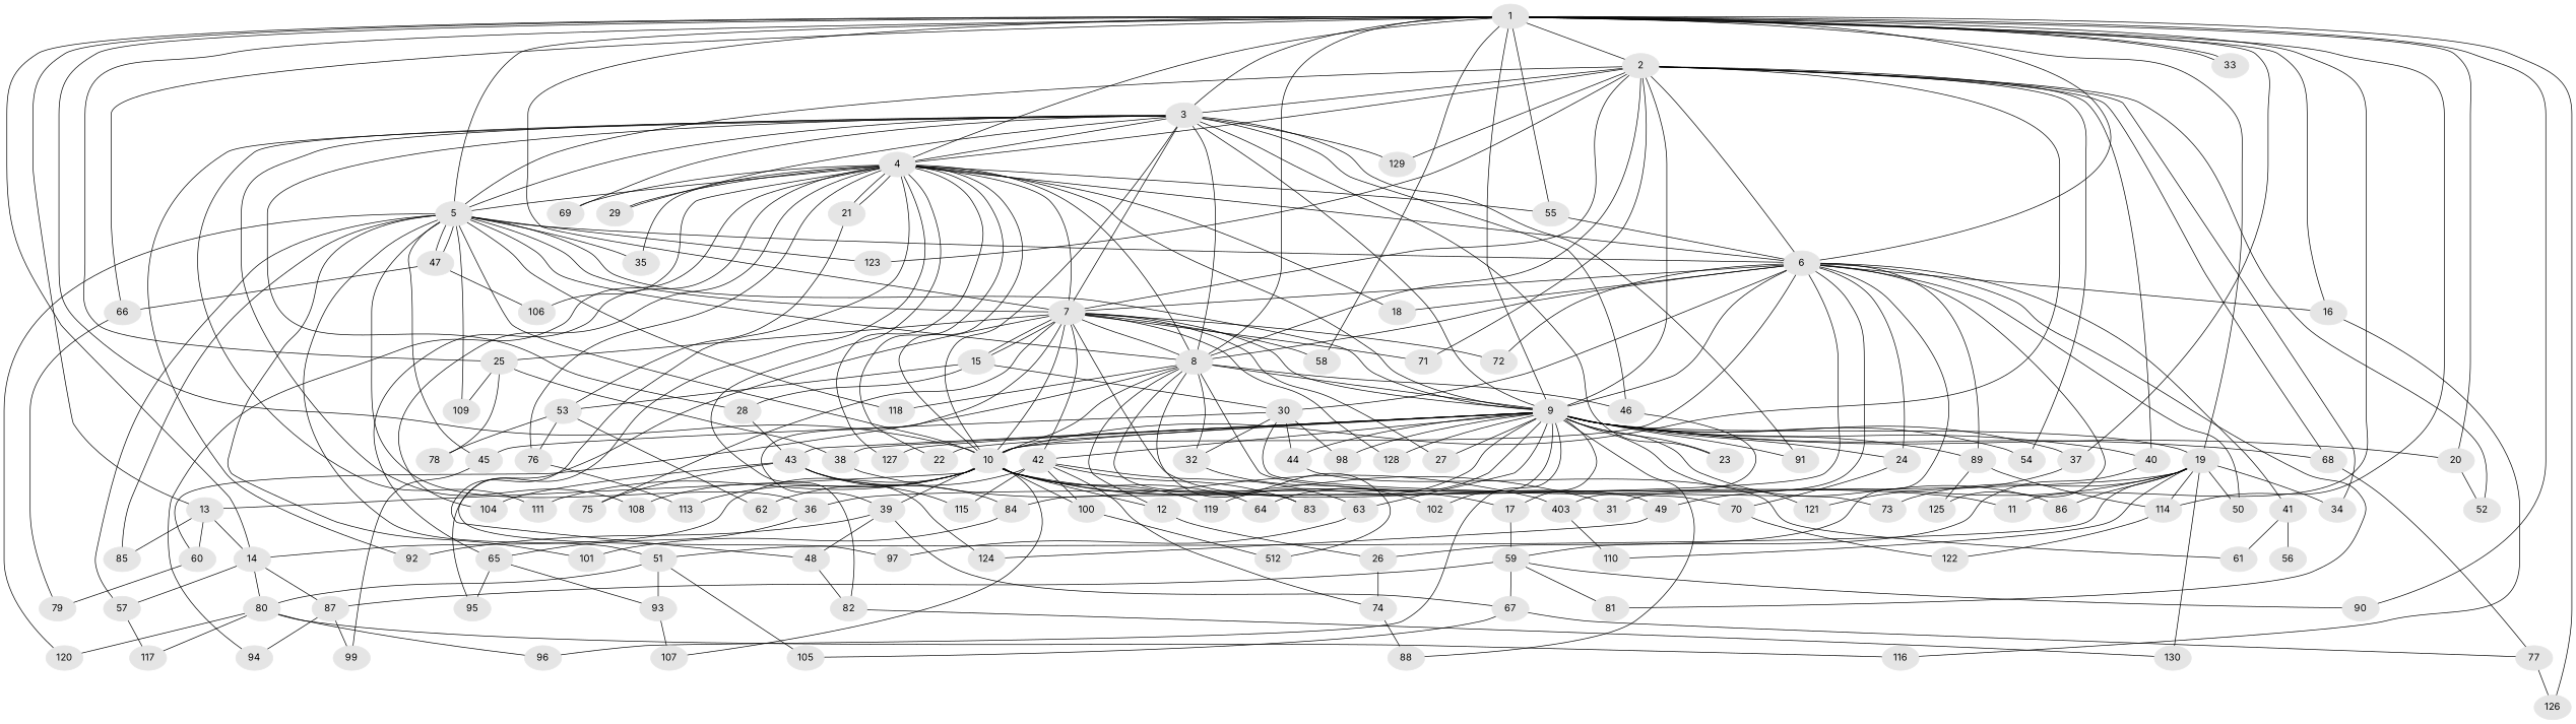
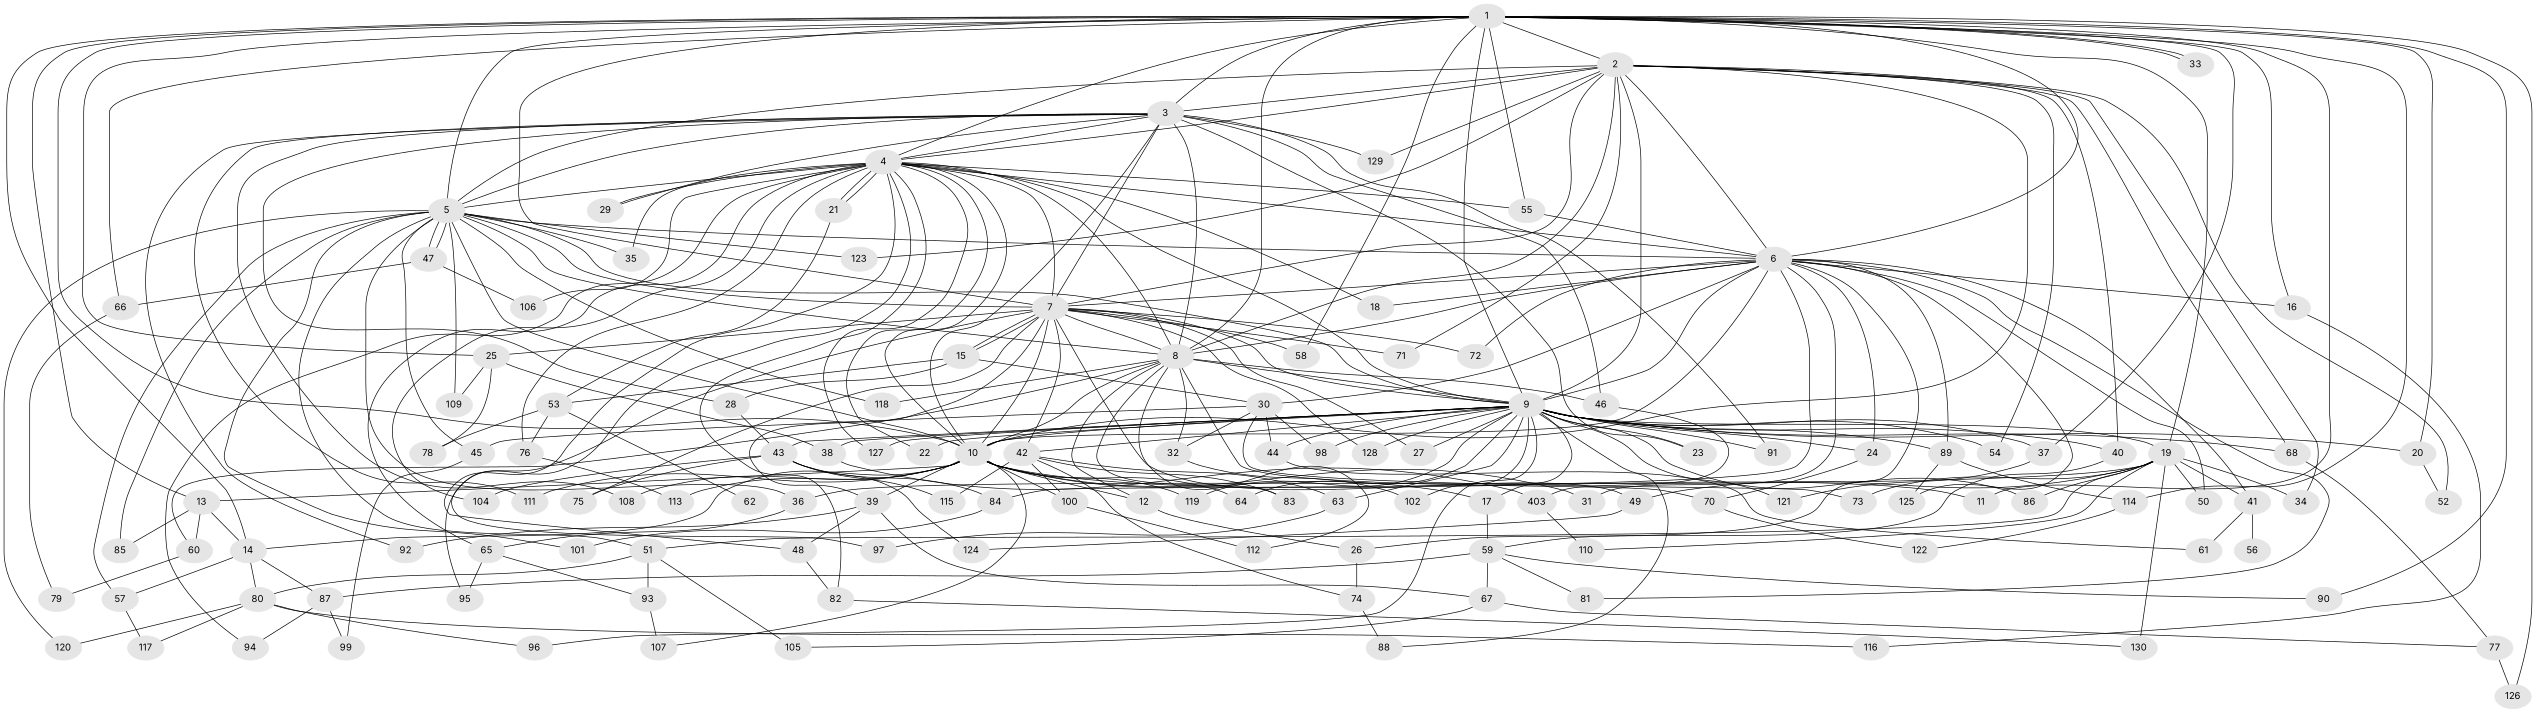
  graph {
    fontname=Inter
    node [color=gray90 fontname=Inter style=filled]
    edge [fontname=Inter]
    1
    2
    3
    4
    5
    6
    7
    8
    9
    10
    11
    13
    14
    16
    19
    20
    25
    33
    37
    55
    58
    66
    90
    114
    126
    34
    40
    52
    54
    68
    71
    123
    129
    23
    28
    29
    46
-   69
    91
    92
    108
    111
    18
    21
    22
    35
    48
    65
    76
    82
    94
    97
    104
    106
    127
    36
    45
    47
    51
    57
    85
    101
    109
    118
    120
    24
    26
    30
    31
    41
    50
    72
    81
    84
    89
    125
    15
    27
    39
    42
    49
    75
    95
    128
    12
    32
    60
    70
    83
-   112 [label=512]
+   112
    17
    38
    43
    44
    63
    64
    86
    88
    96
    98
    102
    119
    121
    100
    107
    113
    80
    87
    116
    73
    110
    130
    78
    79
    122
    59
    77
    n118 [label=403]
    53
    93
    99
    105
    117
    74
    56
    61
    67
    62
    115
    124
    1 -- 2
    1 -- 3
    1 -- 4
    1 -- 5
    1 -- 6
    1 -- 7
    1 -- 8
    1 -- 9
    1 -- 10
    1 -- 11
    1 -- 13
    1 -- 14
    1 -- 16
    1 -- 19
    1 -- 20
    1 -- 25
    1 -- 33
    1 -- 33
    1 -- 37
    1 -- 55
    1 -- 58
    1 -- 66
    1 -- 90
    1 -- 114
    1 -- 126
    2 -- 3
    2 -- 4
    2 -- 5
    2 -- 6
    2 -- 7
    2 -- 8
    2 -- 9
    2 -- 10
    2 -- 34
    2 -- 40
    2 -- 52
    2 -- 54
    2 -- 68
    2 -- 71
    2 -- 123
    2 -- 129
    3 -- 4
    3 -- 5
    3 -- 7
    3 -- 8
-   3 -- 9
    3 -- 10
    3 -- 129
    3 -- 23
    3 -- 28
    3 -- 29
    3 -- 46
-   3 -- 69
    3 -- 91
    3 -- 92
    3 -- 108
    3 -- 111
    4 -- 5
    4 -- 6
    4 -- 7
    4 -- 8
    4 -- 9
    4 -- 10
    4 -- 55
    4 -- 29
-   4 -- 69
    4 -- 18
    4 -- 21
    4 -- 21
    4 -- 22
    4 -- 35
    4 -- 48
    4 -- 65
    4 -- 76
    4 -- 82
    4 -- 94
    4 -- 97
    4 -- 104
    4 -- 106
    4 -- 127
    5 -- 6
    5 -- 7
    5 -- 8
    5 -- 9
    5 -- 10
    5 -- 123
    5 -- 35
    5 -- 36
    5 -- 45
    5 -- 47
    5 -- 47
    5 -- 51
    5 -- 57
    5 -- 85
    5 -- 101
    5 -- 109
    5 -- 118
    5 -- 120
    6 -- 7
    6 -- 8
    6 -- 9
    6 -- 10
    6 -- 16
    6 -- 18
    6 -- 24
    6 -- 26
    6 -- 30
    6 -- 31
    6 -- 41
    6 -- 50
    6 -- 72
    6 -- 81
    6 -- 84
    6 -- 89
    6 -- 125
    7 -- 8
    7 -- 9
    7 -- 10
    7 -- 25
    7 -- 58
    7 -- 71
    7 -- 72
    7 -- 15
    7 -- 15
    7 -- 27
    7 -- 39
    7 -- 42
    7 -- 49
    7 -- 75
    7 -- 95
    7 -- 128
    8 -- 9
    8 -- 10
    8 -- 46
    8 -- 118
    8 -- 12
    8 -- 32
    8 -- 60
    8 -- 70
    8 -- 83
    8 -- 112
    9 -- 10
    9 -- 19
    9 -- 20
    9 -- 37
    9 -- 40
    9 -- 54
    9 -- 68
    9 -- 23
    9 -- 91
    9 -- 22
    9 -- 127
    9 -- 24
    9 -- 89
    9 -- 27
    9 -- 42
    9 -- 128
    9 -- 17
    9 -- 38
    9 -- 43
    9 -- 44
    9 -- 63
    9 -- 64
    9 -- 86
    9 -- 88
    9 -- 96
    9 -- 98
    9 -- 102
    9 -- 119
    9 -- 121
    10 -- 11
    10 -- 13
    10 -- 14
    10 -- 108
    10 -- 111
    10 -- 31
    10 -- 39
    10 -- 12
    10 -- 17
    10 -- 64
    10 -- 119
    10 -- 100
    10 -- 107
    10 -- 113
    13 -- 14
    13 -- 85
    13 -- 60
    14 -- 57
    14 -- 80
    14 -- 87
    16 -- 116
    19 -- 34
    19 -- 36
    19 -- 51
-   19 -- 114
+   19 -- 41
    19 -- 50
    19 -- 49
    19 -- 86
    19 -- 73
    19 -- 110
    19 -- 130
    20 -- 52
    25 -- 109
    25 -- 38
    25 -- 78
    37 -- 121
    55 -- 6
    66 -- 79
    114 -- 122
    40 -- 59
    68 -- 77
    28 -- 43
    46 -- n118
    21 -- 53
    48 -- 82
    65 -- 95
    65 -- 93
    76 -- 113
    82 -- 130
    36 -- 65
    45 -- 99
    47 -- 66
    47 -- 106
    51 -- 80
    51 -- 93
    51 -- 105
    57 -- 117
    24 -- 70
    26 -- 74
    30 -- 45
    30 -- 32
    30 -- 44
    30 -- 98
    30 -- 73
    41 -- 56
    41 -- 61
    84 -- 101
    89 -- 114
    89 -- 125
    15 -- 28
    15 -- 30
    15 -- 53
    39 -- 92
    39 -- 48
    39 -- 67
    42 -- 83
    42 -- 63
    42 -- 100
    42 -- 74
-   42 -- 62
    42 -- 115
    49 -- 124
    12 -- 26
    32 -- 102
    60 -- 79
    70 -- 122
    17 -- 59
    38 -- n118
    43 -- 104
    43 -- 84
    43 -- 75
    43 -- 115
    43 -- 124
    44 -- 61
    63 -- 97
    100 -- 112
    80 -- 120
    80 -- 96
    80 -- 116
    80 -- 117
    87 -- 94
    87 -- 99
    59 -- 90
    59 -- 81
    59 -- 87
    59 -- 67
    77 -- 126
    n118 -- 110
    53 -- 76
    53 -- 78
    53 -- 62
    93 -- 107
    74 -- 88
    67 -- 77
    67 -- 105
  }
